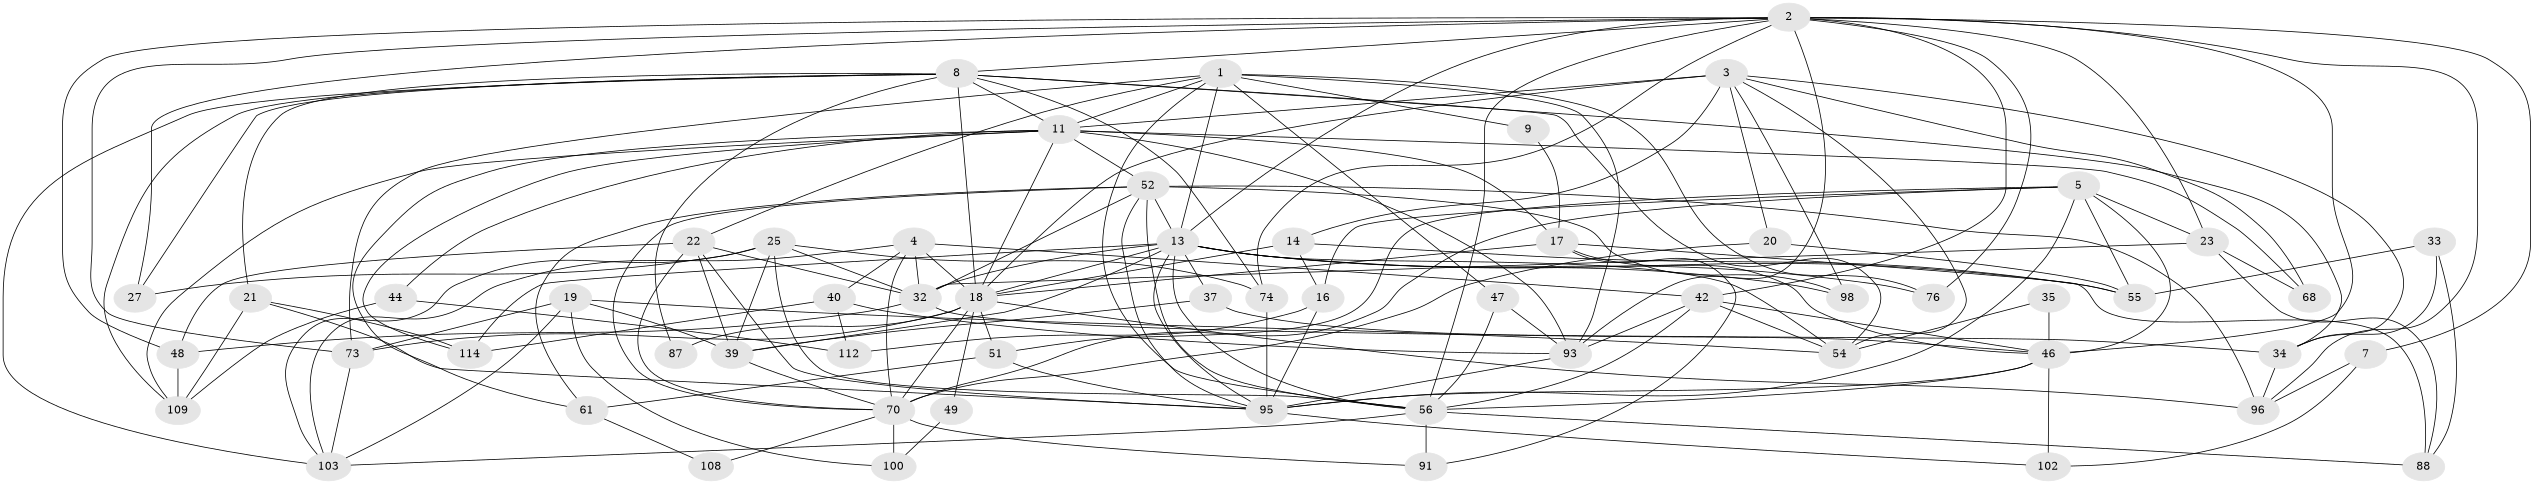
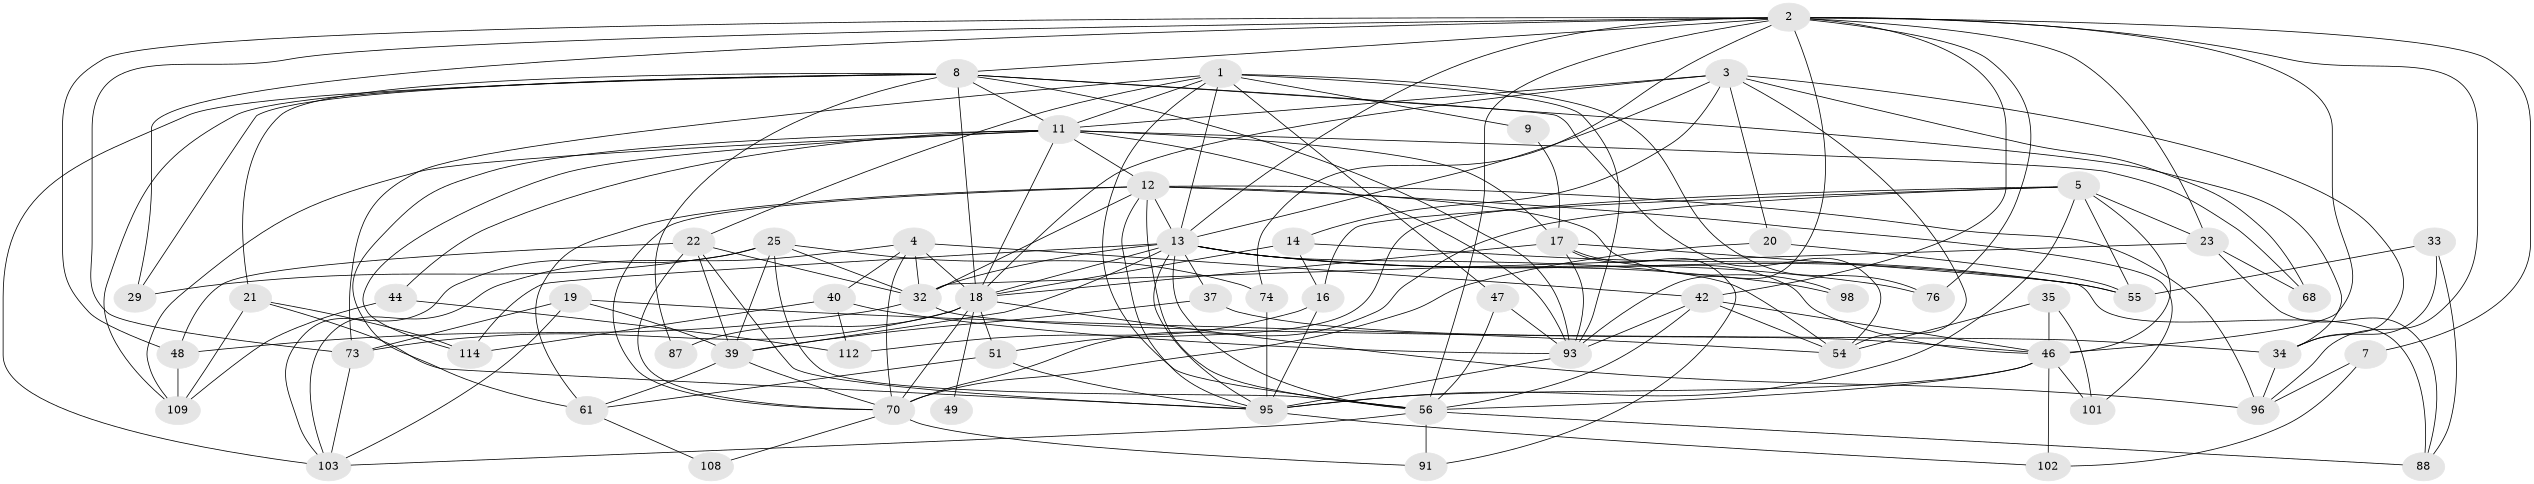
  graph {
    node [color=gray90 style=filled]
    1 [super="+38"]
    9
    11 [super="+65+27+83"]
    13 [super="+28+53+106"]
    22 [super="+107"]
    47
    56 [super="+120+79"]
    73
    76
    93 [super="+104"]
    17 [super="+119+58"]
    18 [super="+26+77"]
    68
    109
-   12 [super="+24+15+30" label=52]
+   12 [super="+24+15+30"]
    44
    61 [super="+97"]
    114
    54 [super="+59"]
    32 [super="+117+43"]
    55 [super="+111"]
    95 [super="+115+105"]
    98
    37
    39 [super="+63+67"]
    48
    70 [super="+85+89"]
    103
    88
    91
    2 [super="+6+60"]
    7
    8 [super="+36+80+10"]
    23 [super="+86"]
-   29 [label=27]
+   29
    42 [super="+45+57"]
    46 [super="+64"]
    74
    96
    102
    34 [super="+69"]
    21
    87
+   101
    3 [super="+82"]
    14
    20 [super="+66"]
    16 [super="+50"]
    51
    49
    4 [super="+41"]
    40
    112
-   100
    108
    5 [super="+71+99"]
    19 [super="+81"]
    25 [super="+62+92"]
    33
    35
    1 -- 9
    1 -- 11
    1 -- 13
    1 -- 22
    1 -- 47
    1 -- 56
    1 -- 73
    1 -- 76
    1 -- 93
    9 -- 17
    11 -- 93
    11 -- 17
    11 -- 18 [weight=2]
    11 -- 68
    11 -- 109
    11 -- 12
    11 -- 44
    11 -- 61
    11 -- 114
    13 -- 56
    13 -- 76
    13 -- 18
    13 -- 114
    13 -- 54
    13 -- 32
    13 -- 55
    13 -- 95
    13 -- 98
    13 -- 37
    13 -- 39 [weight=2]
    22 -- 32
    22 -- 95
    22 -- 39
    22 -- 48
    22 -- 70
    47 -- 56
    47 -- 93
    56 -- 103
    56 -- 88
    56 -- 91
    73 -- 103
    93 -- 95
+   17 -- 93
    17 -- 18
    17 -- 88
    17 -- 91
    17 -- 46
    18 -- 73
    18 -- 70
    18 -- 96 [weight=2]
    18 -- 87
    18 -- 51
    18 -- 49
    12 -- 13
    12 -- 56
    12 -- 61
    12 -- 32
    12 -- 95
    12 -- 98
    12 -- 70
    12 -- 96
+   12 -- 101
    44 -- 109
    44 -- 112
    61 -- 108
    32 -- 48
    32 -- 34
    95 -- 102
    37 -- 39
    37 -- 46
+   39 -- 61
    39 -- 70
    48 -- 109
    70 -- 91
-   70 -- 100
    70 -- 108
    2 -- 13
    2 -- 56
    2 -- 73
    2 -- 76
    2 -- 93
    2 -- 48
    2 -- 7
    2 -- 8
    2 -- 23
    2 -- 29
    2 -- 42
    2 -- 46
    2 -- 74
    2 -- 96
    7 -- 96
    7 -- 102
    8 -- 11
-   8 -- 74
+   8 -- 93
    8 -- 18 [weight=2]
    8 -- 109
    8 -- 54
    8 -- 103
    8 -- 29
    8 -- 34
    8 -- 21
    8 -- 87
    23 -- 68
    23 -- 32
    23 -- 88
    42 -- 56
    42 -- 93
    42 -- 54
    42 -- 46
    46 -- 56
    46 -- 95
    46 -- 102
+   46 -- 101
    74 -- 95
    34 -- 96
    21 -- 109
    21 -- 114
    21 -- 95
    3 -- 11 [weight=2]
-   3 -- 98
+   3 -- 13
    3 -- 18
    3 -- 68
    3 -- 54
    3 -- 34
    3 -- 14
    3 -- 20
    14 -- 18
    14 -- 55
    14 -- 16
    20 -- 55 [weight=2]
    20 -- 70
    16 -- 95
    16 -- 112
    51 -- 61
    51 -- 95
-   49 -- 100
    4 -- 18 [weight=2]
    4 -- 32
    4 -- 70
    4 -- 103
    4 -- 42
    4 -- 40
    40 -- 93
    40 -- 114
    40 -- 112
    5 -- 55
    5 -- 95
    5 -- 70
    5 -- 23
    5 -- 46
    5 -- 16
    5 -- 51
    19 -- 73
    19 -- 54
    19 -- 39 [weight=2]
    19 -- 103
-   19 -- 100
    25 -- 56
    25 -- 32
    25 -- 39
    25 -- 103
    25 -- 29
    25 -- 74
    33 -- 55
    33 -- 88
    33 -- 34
    35 -- 54
    35 -- 46
+   35 -- 101
  }
